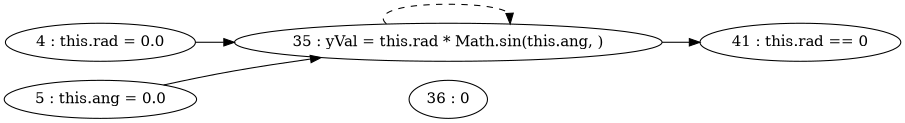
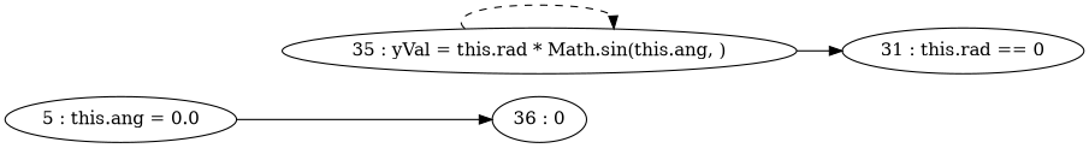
  digraph {
    rankdir=LR
-   "4 : this.rad = 0.0"
    "35 : yVal = this.rad * Math.sin(this.ang, )"
-   "31 : this.rad == 0" [label="41 : this.rad == 0"]
+   "31 : this.rad == 0"
    "5 : this.ang = 0.0"
    n5 [label="36 : 0"]
-   "4 : this.rad = 0.0" -> "35 : yVal = this.rad * Math.sin(this.ang, )"
    "35 : yVal = this.rad * Math.sin(this.ang, )" -> "35 : yVal = this.rad * Math.sin(this.ang, )" [style=dashed]
    "35 : yVal = this.rad * Math.sin(this.ang, )" -> "31 : this.rad == 0"
-   "5 : this.ang = 0.0" -> "35 : yVal = this.rad * Math.sin(this.ang, )"
+   "5 : this.ang = 0.0" -> n5
  }
